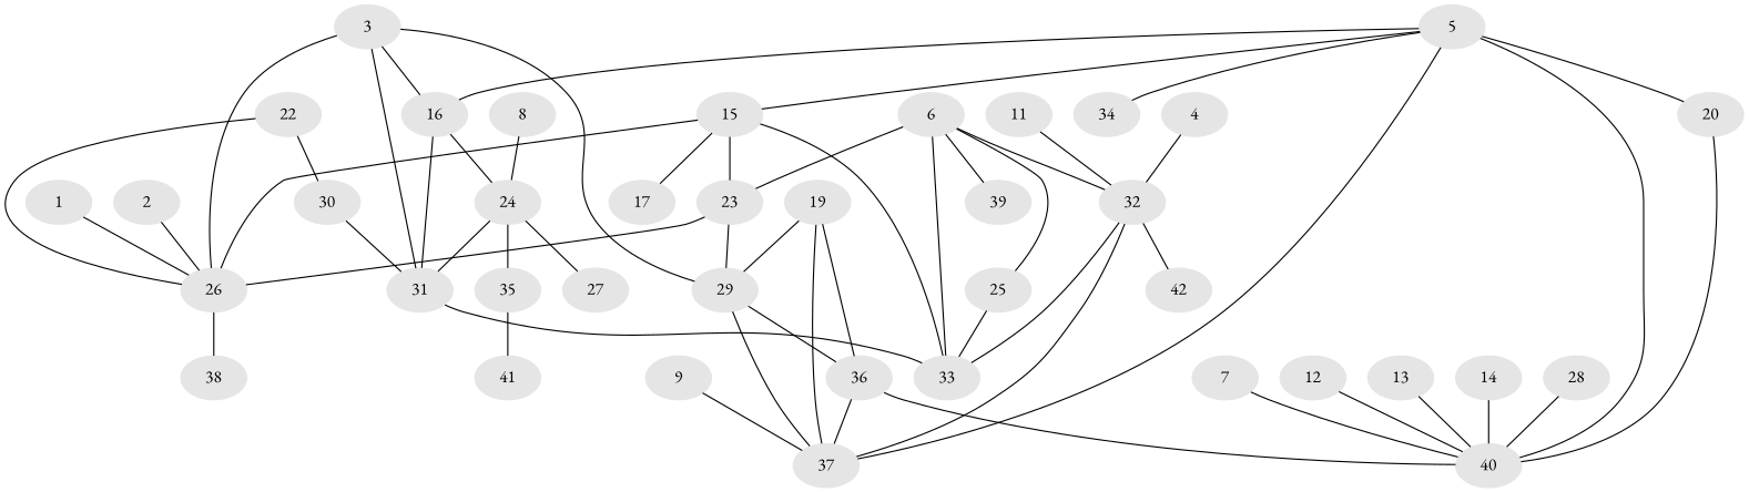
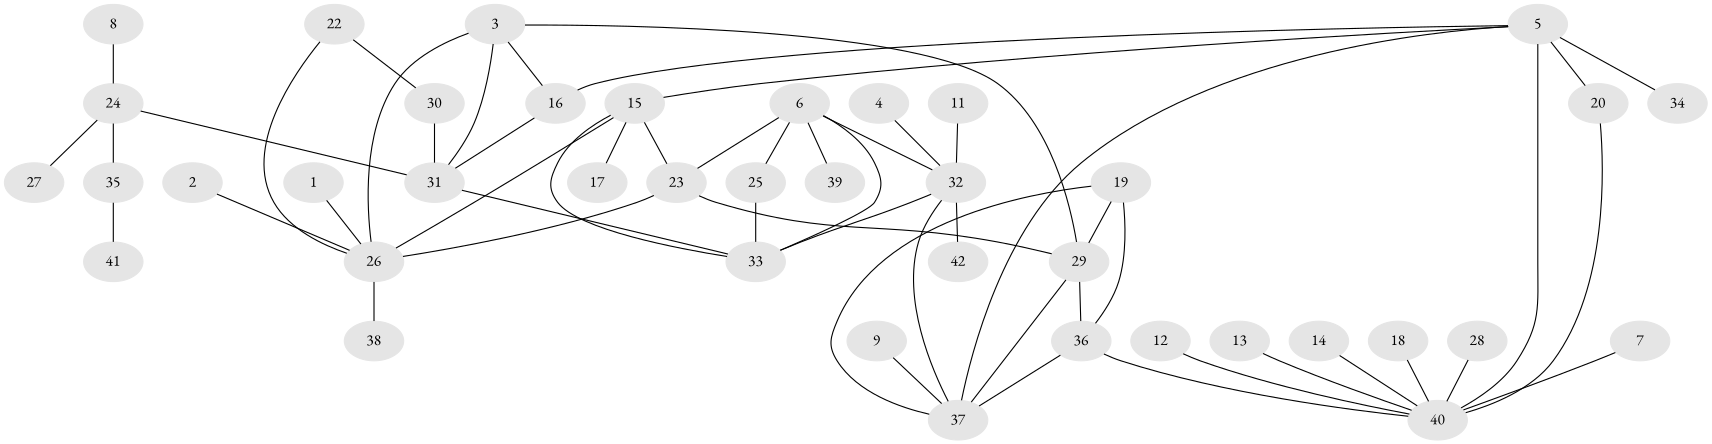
  graph {
    fontname="EB Garamond"
    node [color=gray90 fontname="EB Garamond" style=filled]
    edge [fontname="EB Garamond" weight=1.0]
    1
    26
    38
    2
    3
    16
    29
    31
    24
    27
    35
    37
    36
    33
    4
    32
    42
    5
    15
    20
    34
    40
    23
    17
    6
    25
    39
    7
    8
    9
    11
    12
    13
    14
+   18
    19
    22
    30
    41
    28
    1 -- 26
    26 -- 38
    2 -- 26
    3 -- 26 [weight=2.0]
    3 -- 16
    3 -- 29
    3 -- 31
    16 -- 31
-   16 -- 24
    29 -- 37
    29 -- 36
    31 -- 33
    24 -- 31
    24 -- 27
    24 -- 35
    35 -- 41
    36 -- 37
    36 -- 40
    4 -- 32
    32 -- 37
    32 -- 33
    32 -- 42
    5 -- 16
    5 -- 37
    5 -- 15
    5 -- 20 [weight=2.0]
    5 -- 34
    5 -- 40 [weight=2.0]
    15 -- 26 [weight=2.0]
    15 -- 33
    15 -- 23 [weight=2.0]
    15 -- 17
    20 -- 40
    23 -- 26
    23 -- 29
    6 -- 33 [weight=2.0]
    6 -- 32 [weight=2.0]
    6 -- 23
    6 -- 25
    6 -- 39
    25 -- 33
    7 -- 40
    8 -- 24
    9 -- 37
    11 -- 32
    12 -- 40
    13 -- 40
    14 -- 40
+   18 -- 40
    19 -- 29
    19 -- 37
    19 -- 36
    22 -- 26
    22 -- 30
    30 -- 31
    28 -- 40
  }
